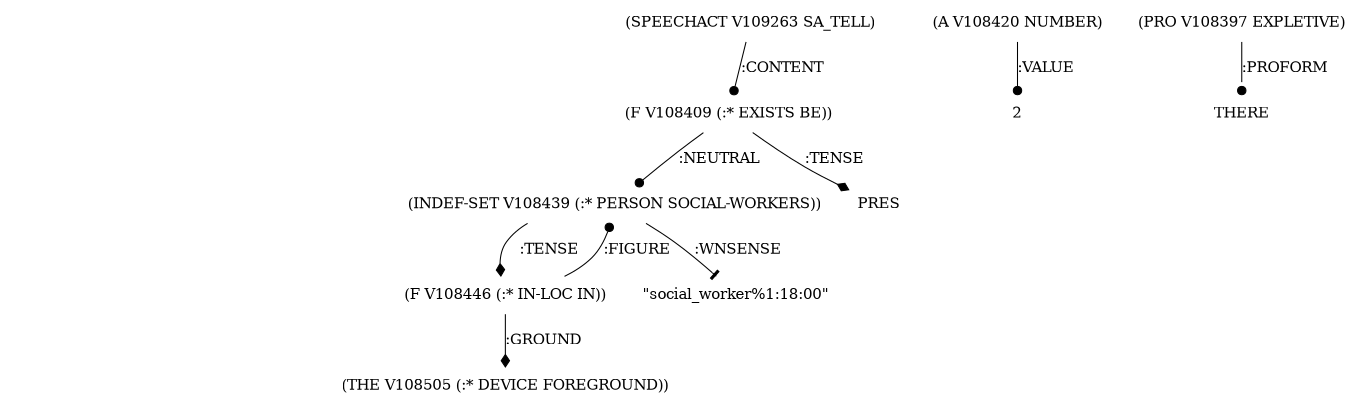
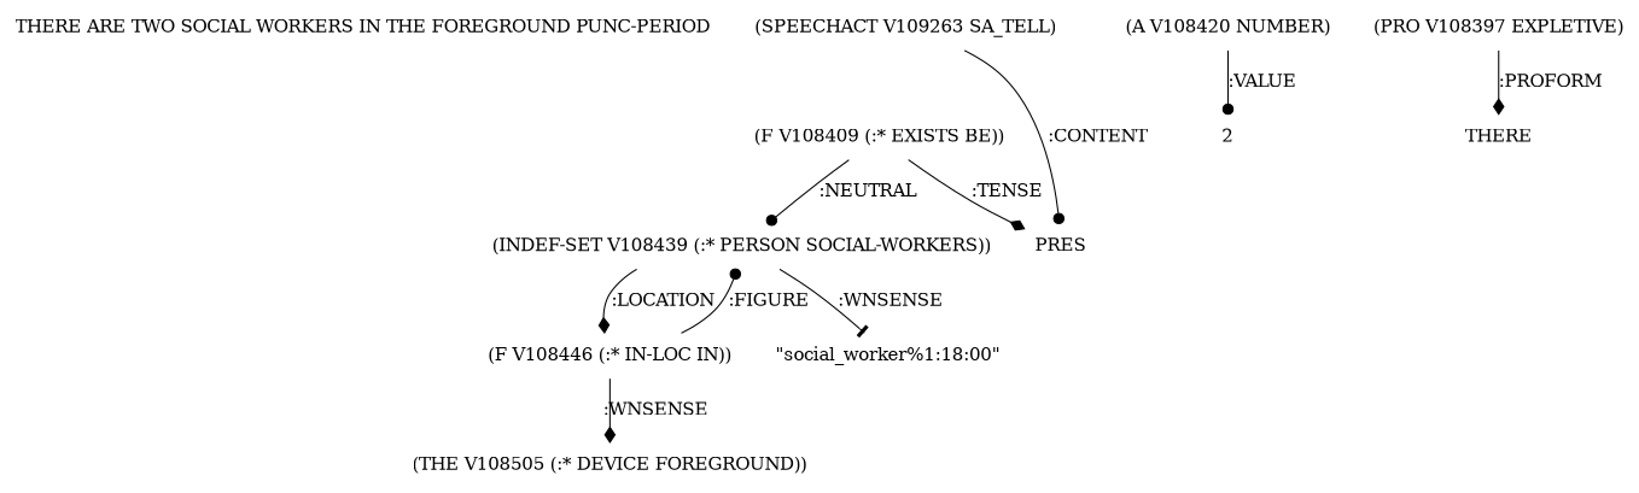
  digraph {
    node [color=darkgreen shape=none]
    edge [arrowhead=dot]
+   "THERE ARE TWO SOCIAL WORKERS IN THE FOREGROUND PUNC-PERIOD"
    n2 [color=blue label="(SPEECHACT V109263 SA_TELL)"]
    n3 [label="(F V108409 (:* EXISTS BE))"]
    n4 [color=blue label="(INDEF-SET V108439 (:* PERSON SOCIAL-WORKERS))"]
    n5 [color=blue label=PRES]
    n6 [label="(F V108446 (:* IN-LOC IN))"]
    n7 [label="\"social_worker%1:18:00\""]
    n8 [label="(A V108420 NUMBER)"]
    n9 [label=2]
    n10 [color=blue label="(THE V108505 (:* DEVICE FOREGROUND))"]
    n11 [color=blue label="(PRO V108397 EXPLETIVE)"]
    n12 [color=blue label=THERE]
-   n2 -> n3 [label=":CONTENT"]
+   n2 -> n5 [label=":CONTENT"]
    n3 -> n4 [label=":NEUTRAL"]
    n3 -> n5 [arrowhead=diamond label=":TENSE"]
-   n4 -> n6 [arrowhead=diamond label=":TENSE"]
+   n4 -> n6 [arrowhead=diamond label=":LOCATION"]
    n4 -> n7 [arrowhead=tee label=":WNSENSE"]
    n6 -> n4 [label=":FIGURE"]
-   n6 -> n10 [arrowhead=diamond label=":GROUND"]
+   n6 -> n10 [arrowhead=diamond label=":WNSENSE"]
    n8 -> n9 [label=":VALUE"]
-   n11 -> n12 [label=":PROFORM"]
+   n11 -> n12 [arrowhead=diamond label=":PROFORM"]
  }
